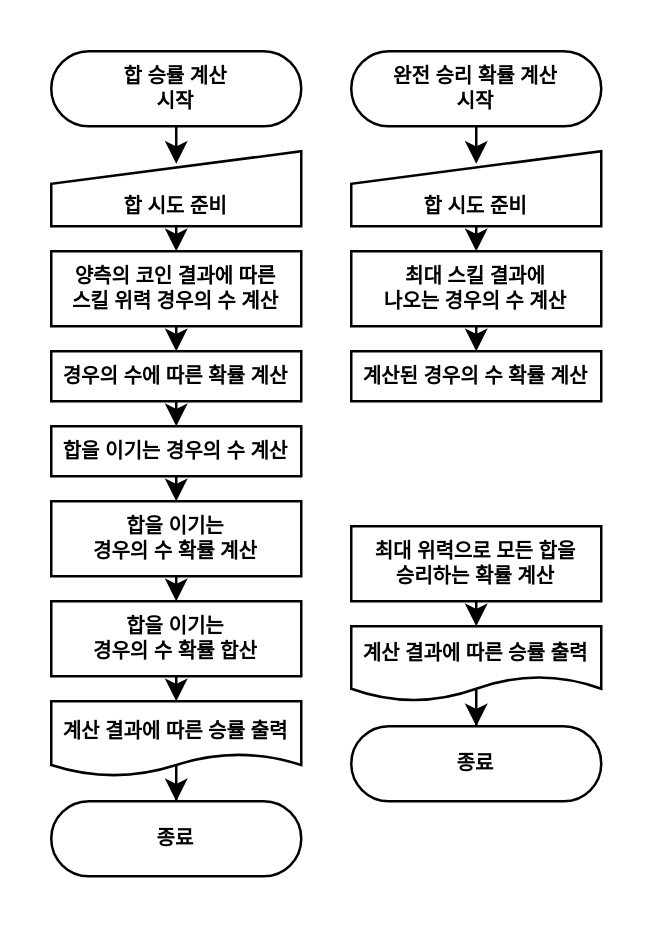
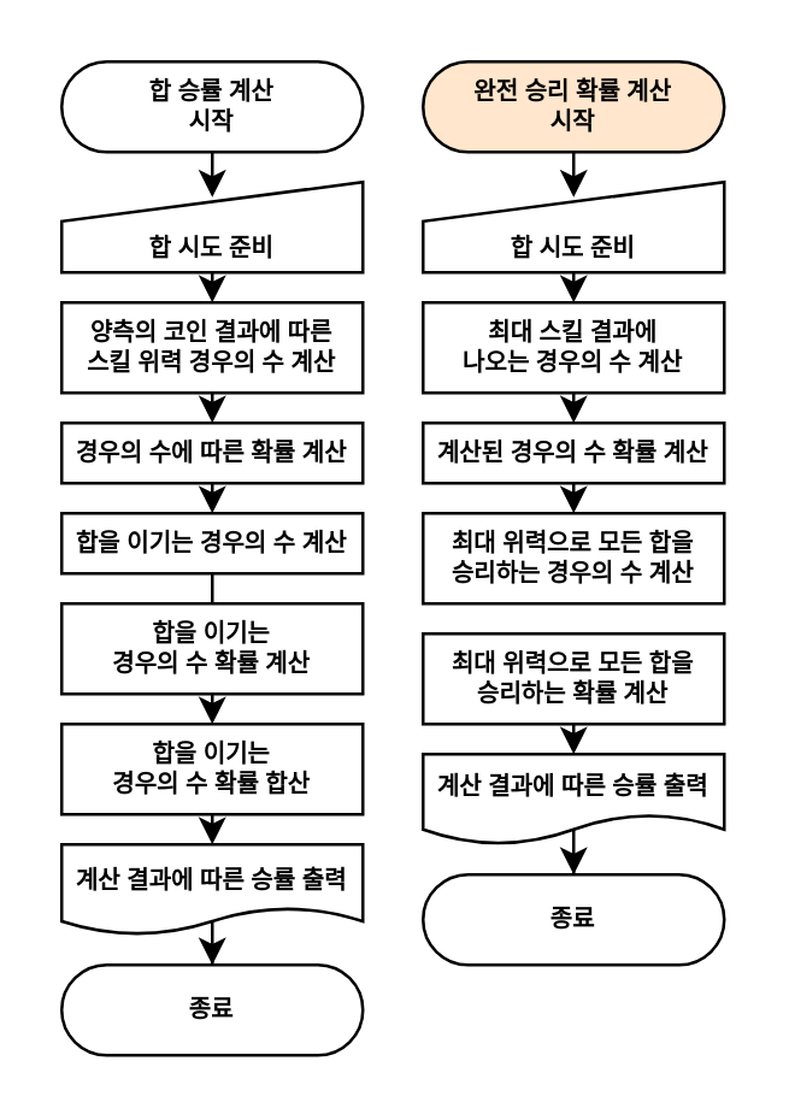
  <mxCell id="0" />
  <mxCell id="1" parent="0" />
  <mxCell id="2" style="edgeStyle=orthogonalEdgeStyle;rounded=0;orthogonalLoop=1;jettySize=auto;html=1;exitX=0.5;exitY=1;exitDx=0;exitDy=0;entryX=0.5;entryY=0.167;entryDx=0;entryDy=0;entryPerimeter=0;" edge="1" parent="1" source="3" target="29"><mxGeometry relative="1" as="geometry" /></mxCell>
  <mxCell id="3" value="&lt;font&gt;&lt;b&gt;합 승률 계산&lt;/b&gt;&lt;/font&gt;&lt;div&gt;&lt;font&gt;&lt;b&gt;시작&lt;/b&gt;&lt;/font&gt;&lt;/div&gt;" style="rounded=1;whiteSpace=wrap;html=1;arcSize=50;spacing=0;align=center;fontSize=8;" vertex="1" parent="1"><mxGeometry x="20" y="20" width="100" height="30" as="geometry" /></mxCell>
  <mxCell id="4" style="edgeStyle=orthogonalEdgeStyle;rounded=0;orthogonalLoop=1;jettySize=auto;html=1;exitX=0.5;exitY=1;exitDx=0;exitDy=0;entryX=0.5;entryY=0;entryDx=0;entryDy=0;" edge="1" parent="1" source="5" target="7"><mxGeometry relative="1" as="geometry" /></mxCell>
  <mxCell id="5" value="&lt;span&gt;&lt;b&gt;양측의 코인 결과에 따른&lt;/b&gt;&lt;/span&gt;&lt;div&gt;&lt;span&gt;&lt;b&gt;스킬 위력 경우의 수 계산&lt;/b&gt;&lt;/span&gt;&lt;/div&gt;" style="rounded=1;whiteSpace=wrap;html=1;arcSize=0;spacing=0;align=center;fontSize=8;" vertex="1" parent="1"><mxGeometry x="20" y="100" width="100" height="30" as="geometry" /></mxCell>
  <mxCell id="6" style="edgeStyle=orthogonalEdgeStyle;rounded=0;orthogonalLoop=1;jettySize=auto;html=1;exitX=0.5;exitY=1;exitDx=0;exitDy=0;entryX=0.5;entryY=0;entryDx=0;entryDy=0;" edge="1" parent="1" source="7" target="9"><mxGeometry relative="1" as="geometry" /></mxCell>
  <mxCell id="7" value="&lt;span&gt;&lt;b&gt;경우의 수에 따른 확률 계산&lt;/b&gt;&lt;/span&gt;" style="rounded=1;whiteSpace=wrap;html=1;arcSize=0;spacing=0;align=center;fontSize=8;" vertex="1" parent="1"><mxGeometry x="20" y="140" width="100" height="20" as="geometry" /></mxCell>
- <mxCell id="8" style="edgeStyle=orthogonalEdgeStyle;rounded=0;orthogonalLoop=1;jettySize=auto;html=1;exitX=0.5;exitY=1;exitDx=0;exitDy=0;entryX=0.5;entryY=0;entryDx=0;entryDy=0;" edge="1" parent="1" source="9" target="11"><mxGeometry relative="1" as="geometry" /></mxCell>
+ <mxCell id="8" style="edgeStyle=orthogonalEdgeStyle;rounded=0;orthogonalLoop=1;jettySize=auto;html=1;exitX=0.5;exitY=1;exitDx=0;exitDy=0;entryX=0.5;entryY=0;entryDx=0;entryDy=0;endArrow=none;" edge="1" parent="1" source="9" target="11"><mxGeometry relative="1" as="geometry" /></mxCell>
  <mxCell id="9" value="&lt;span&gt;&lt;b&gt;합을 이기는 경우의 수 계산&lt;/b&gt;&lt;/span&gt;" style="rounded=1;whiteSpace=wrap;html=1;arcSize=0;spacing=0;align=center;fontSize=8;" vertex="1" parent="1"><mxGeometry x="20" y="170" width="100" height="20" as="geometry" /></mxCell>
  <mxCell id="10" style="edgeStyle=orthogonalEdgeStyle;rounded=0;orthogonalLoop=1;jettySize=auto;html=1;exitX=0.5;exitY=1;exitDx=0;exitDy=0;entryX=0.5;entryY=0;entryDx=0;entryDy=0;" edge="1" parent="1" source="11" target="13"><mxGeometry relative="1" as="geometry" /></mxCell>
  <mxCell id="11" value="&lt;span&gt;&lt;b&gt;합을 이기는&lt;/b&gt;&lt;/span&gt;&lt;div&gt;&lt;span&gt;&lt;b&gt;경우의 수 확률 계산&lt;/b&gt;&lt;/span&gt;&lt;/div&gt;" style="rounded=1;whiteSpace=wrap;html=1;arcSize=0;spacing=0;align=center;fontSize=8;" vertex="1" parent="1"><mxGeometry x="20" y="200" width="100" height="30" as="geometry" /></mxCell>
  <mxCell id="12" style="edgeStyle=orthogonalEdgeStyle;rounded=0;orthogonalLoop=1;jettySize=auto;html=1;exitX=0.5;exitY=1;exitDx=0;exitDy=0;entryX=0.5;entryY=0;entryDx=0;entryDy=0;" edge="1" parent="1" source="13" target="15"><mxGeometry relative="1" as="geometry" /></mxCell>
  <mxCell id="13" value="&lt;b&gt;합을 이기는&lt;/b&gt;&lt;div&gt;&lt;b&gt;경우의 수 확률 합산&lt;/b&gt;&lt;/div&gt;" style="rounded=1;whiteSpace=wrap;html=1;arcSize=0;spacing=0;align=center;fontSize=8;" vertex="1" parent="1"><mxGeometry x="20" y="240" width="100" height="30" as="geometry" /></mxCell>
  <mxCell id="14" style="edgeStyle=orthogonalEdgeStyle;rounded=0;orthogonalLoop=1;jettySize=auto;html=1;" edge="1" parent="1" source="15" target="16"><mxGeometry relative="1" as="geometry" /></mxCell>
  <mxCell id="15" value="&lt;span style=&quot;font-size: 8px;&quot;&gt;&lt;b&gt;계산 결과에 따른 승률 출력&lt;/b&gt;&lt;/span&gt;" style="shape=document;whiteSpace=wrap;html=1;boundedLbl=1;" vertex="1" parent="1"><mxGeometry x="20" y="280" width="100" height="30" as="geometry" /></mxCell>
  <mxCell id="16" value="&lt;b&gt;종료&lt;/b&gt;" style="rounded=1;whiteSpace=wrap;html=1;arcSize=50;spacing=0;align=center;fontSize=8;" vertex="1" parent="1"><mxGeometry x="20" y="320" width="100" height="30" as="geometry" /></mxCell>
- <mxCell id="17" value="&lt;b&gt;완전 승리 확률 계산&lt;/b&gt;&lt;div&gt;&lt;b&gt;시작&lt;/b&gt;&lt;/div&gt;" style="rounded=1;whiteSpace=wrap;html=1;arcSize=50;spacing=0;align=center;fontSize=8;" vertex="1" parent="1"><mxGeometry x="140" y="20" width="100" height="30" as="geometry" /></mxCell>
+ <mxCell id="17" value="&lt;b&gt;완전 승리 확률 계산&lt;/b&gt;&lt;div&gt;&lt;b&gt;시작&lt;/b&gt;&lt;/div&gt;" style="rounded=1;whiteSpace=wrap;html=1;arcSize=50;spacing=0;align=center;fontSize=8;fillColor=#ffe6cc;" vertex="1" parent="1"><mxGeometry x="140" y="20" width="100" height="30" as="geometry" /></mxCell>
  <mxCell id="18" style="edgeStyle=orthogonalEdgeStyle;rounded=0;orthogonalLoop=1;jettySize=auto;html=1;exitX=0.5;exitY=1;exitDx=0;exitDy=0;entryX=0.5;entryY=0;entryDx=0;entryDy=0;" edge="1" parent="1" source="19" target="21"><mxGeometry relative="1" as="geometry" /></mxCell>
  <mxCell id="19" value="&lt;b&gt;최대 스킬 결과에&lt;/b&gt;&lt;div&gt;&lt;b&gt;나오는 경우의 수 계산&lt;/b&gt;&lt;/div&gt;" style="rounded=1;whiteSpace=wrap;html=1;arcSize=0;spacing=0;align=center;fontSize=8;" vertex="1" parent="1"><mxGeometry x="140" y="100" width="100" height="30" as="geometry" /></mxCell>
+ <mxCell id="20" style="edgeStyle=orthogonalEdgeStyle;rounded=0;orthogonalLoop=1;jettySize=auto;html=1;exitX=0.5;exitY=1;exitDx=0;exitDy=0;entryX=0.5;entryY=0;entryDx=0;entryDy=0;" edge="1" parent="1" source="21" target="22"><mxGeometry relative="1" as="geometry" /></mxCell>
  <mxCell id="21" value="&lt;b&gt;계산된 경우의 수 확률 계산&lt;/b&gt;" style="rounded=1;whiteSpace=wrap;html=1;arcSize=0;spacing=0;align=center;fontSize=8;" vertex="1" parent="1"><mxGeometry x="140" y="140" width="100" height="20" as="geometry" /></mxCell>
+ <mxCell id="22" value="&lt;b&gt;최대 위력으로 모든 합을&lt;/b&gt;&lt;div&gt;&lt;b&gt;승리하는 경우의 수 계산&lt;/b&gt;&lt;/div&gt;" style="rounded=1;whiteSpace=wrap;html=1;arcSize=0;spacing=0;align=center;fontSize=8;" vertex="1" parent="1"><mxGeometry x="140" y="170" width="100" height="30" as="geometry" /></mxCell>
  <mxCell id="23" style="edgeStyle=orthogonalEdgeStyle;rounded=0;orthogonalLoop=1;jettySize=auto;html=1;exitX=0.5;exitY=1;exitDx=0;exitDy=0;entryX=0.5;entryY=0;entryDx=0;entryDy=0;" edge="1" parent="1" source="24" target="26"><mxGeometry relative="1" as="geometry" /></mxCell>
  <mxCell id="24" value="&lt;b&gt;최대 위력으로 모든 합을&lt;/b&gt;&lt;div&gt;&lt;b&gt;승리하는 확률 계산&lt;/b&gt;&lt;/div&gt;" style="rounded=1;whiteSpace=wrap;html=1;arcSize=0;spacing=0;align=center;fontSize=8;" vertex="1" parent="1"><mxGeometry x="140" y="210" width="100" height="30" as="geometry" /></mxCell>
  <mxCell id="25" style="edgeStyle=orthogonalEdgeStyle;rounded=0;orthogonalLoop=1;jettySize=auto;html=1;" edge="1" parent="1" source="26" target="27"><mxGeometry relative="1" as="geometry" /></mxCell>
  <mxCell id="26" value="&lt;span style=&quot;font-size: 8px;&quot;&gt;&lt;b&gt;계산 결과에 따른 승률 출력&lt;/b&gt;&lt;/span&gt;" style="shape=document;whiteSpace=wrap;html=1;boundedLbl=1;size=0.333;" vertex="1" parent="1"><mxGeometry x="140" y="250" width="100" height="30" as="geometry" /></mxCell>
  <mxCell id="27" value="&lt;b&gt;종료&lt;/b&gt;" style="rounded=1;whiteSpace=wrap;html=1;arcSize=50;spacing=0;align=center;fontSize=8;" vertex="1" parent="1"><mxGeometry x="140" y="290" width="100" height="30" as="geometry" /></mxCell>
  <mxCell id="28" style="edgeStyle=orthogonalEdgeStyle;rounded=0;orthogonalLoop=1;jettySize=auto;html=1;exitX=0.5;exitY=1;exitDx=0;exitDy=0;entryX=0.5;entryY=0;entryDx=0;entryDy=0;" edge="1" parent="1" source="29" target="5"><mxGeometry relative="1" as="geometry" /></mxCell>
  <mxCell id="29" value="&lt;span style=&quot;font-size: 8px;&quot;&gt;&lt;b&gt;합 시도 준비&lt;/b&gt;&lt;/span&gt;" style="shape=manualInput;whiteSpace=wrap;html=1;size=13;verticalAlign=bottom;" vertex="1" parent="1"><mxGeometry x="20" y="60" width="100" height="30" as="geometry" /></mxCell>
  <mxCell id="30" style="edgeStyle=orthogonalEdgeStyle;rounded=0;orthogonalLoop=1;jettySize=auto;html=1;exitX=0.5;exitY=1;exitDx=0;exitDy=0;entryX=0.5;entryY=0.167;entryDx=0;entryDy=0;entryPerimeter=0;" edge="1" target="32" parent="1" source="17"><mxGeometry relative="1" as="geometry"><mxPoint x="190" y="50" as="sourcePoint" /></mxGeometry></mxCell>
  <mxCell id="31" style="edgeStyle=orthogonalEdgeStyle;rounded=0;orthogonalLoop=1;jettySize=auto;html=1;exitX=0.5;exitY=1;exitDx=0;exitDy=0;entryX=0.5;entryY=0;entryDx=0;entryDy=0;" edge="1" parent="1" source="32" target="19"><mxGeometry relative="1" as="geometry" /></mxCell>
  <mxCell id="32" value="&lt;span style=&quot;font-size: 8px;&quot;&gt;&lt;b&gt;합 시도 준비&lt;/b&gt;&lt;/span&gt;" style="shape=manualInput;whiteSpace=wrap;html=1;size=13;verticalAlign=bottom;" vertex="1" parent="1"><mxGeometry x="140" y="60" width="100" height="30" as="geometry" /></mxCell>
